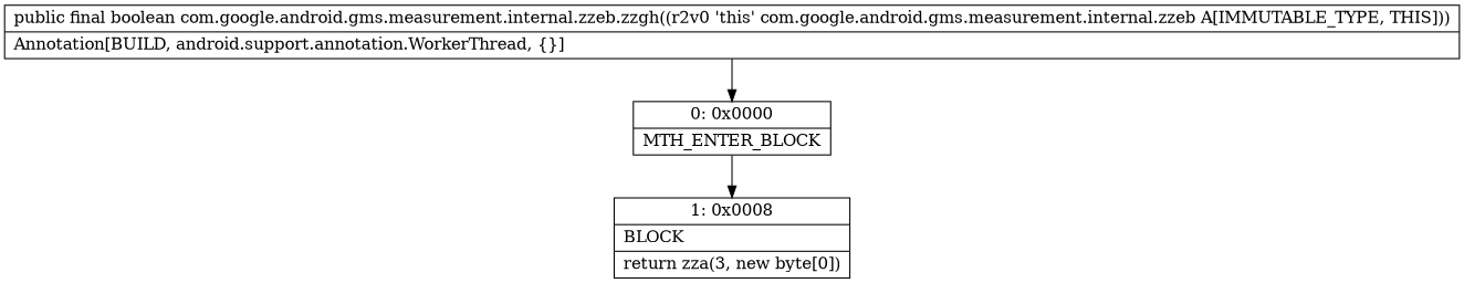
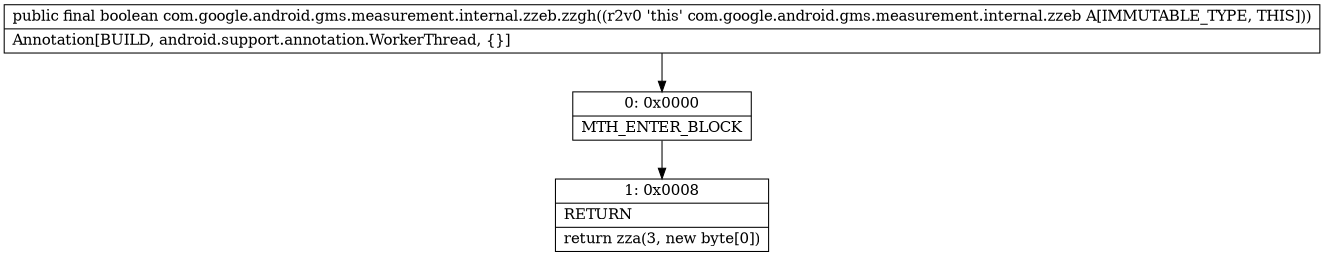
  digraph {
    node [shape=record]
    n1 [label="{0\:\ 0x0000|MTH_ENTER_BLOCK\l}"]
-   n2 [label="{1\:\ 0x0008|BLOCK\l|return zza(3, new byte[0])\l}"]
+   n2 [label="{1\:\ 0x0008|RETURN\l|return zza(3, new byte[0])\l}"]
    n3 [label="{public final boolean com.google.android.gms.measurement.internal.zzeb.zzgh((r2v0 'this' com.google.android.gms.measurement.internal.zzeb A[IMMUTABLE_TYPE, THIS]))  | Annotation[BUILD, android.support.annotation.WorkerThread, \{\}]\l}"]
    n1 -> n2
    n3 -> n1
  }
